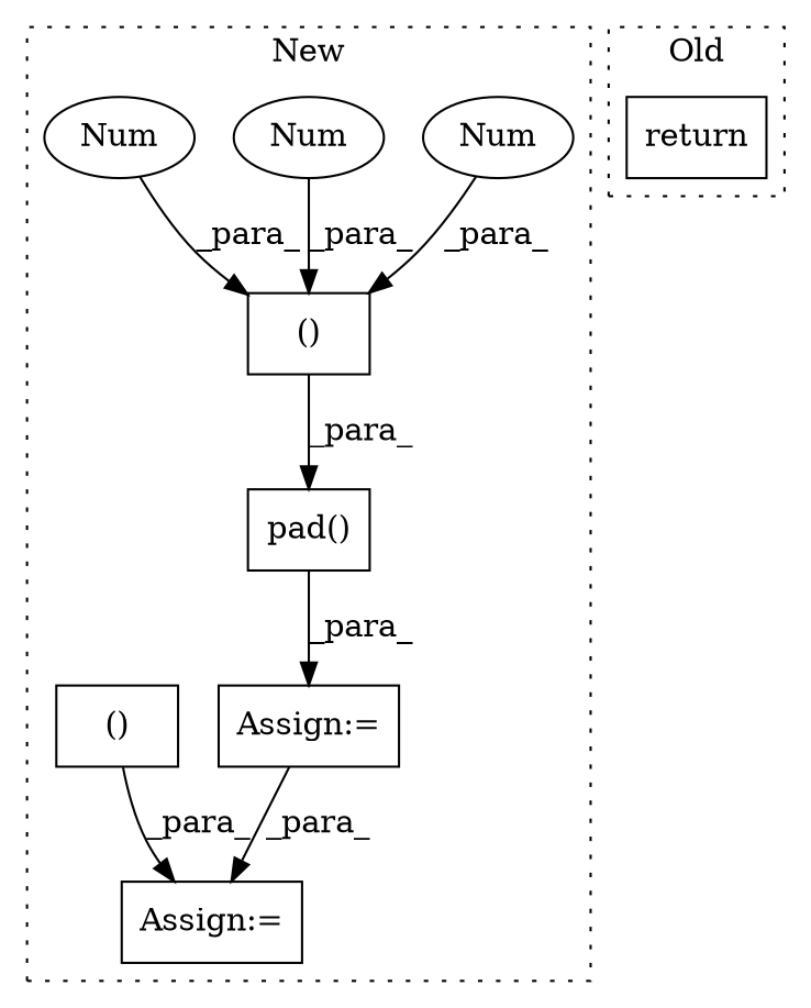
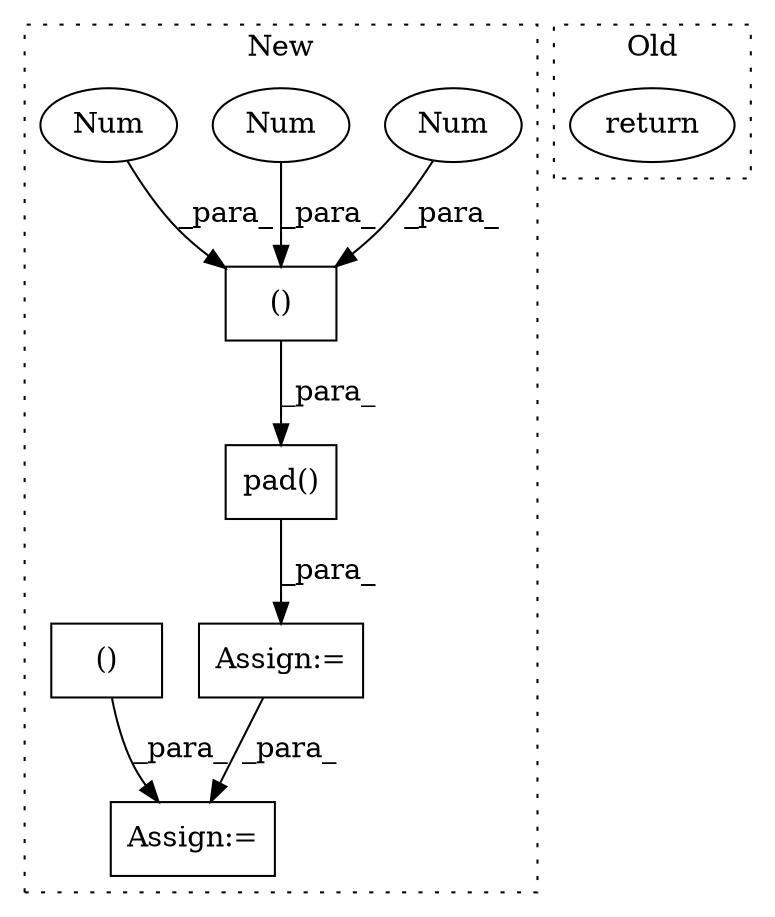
  digraph {
    node [a=76 l=1 shape=box]
    n1 [a=75 l="6,13" label="pad()" s="3606,3638"]
    n2 [a=68 l=3 label="Assign:=" s=3603]
    n3 [a=54 l=9 label="()" s=3628]
    n4 [label=Num s=3630 shape=ellipse]
    n5 [label=Num s=3633 shape=ellipse]
    n6 [a=68 l=3 label="Assign:=" s=3938]
    n7 [label=Num s=3627 shape=ellipse]
    n8 [a=54 l=15 label="()" s=3551]
-   n9 [a=93 l=7 label=return s=1275]
+   n9 [a=93 l=7 label=return s=1275 shape=ellipse]
    subgraph cluster_1 {
      label=New
      style=dotted
      n1
      n2
      n3
      n4
      n5
      n6
      n7
      n8
    }
    subgraph cluster_2 {
      label=Old
      style=dotted
      n9
    }
    n1 -> n2 [label=_para_]
    n2 -> n6 [label=_para_]
    n3 -> n1 [label=_para_]
    n4 -> n3 [label=_para_]
    n5 -> n3 [label=_para_]
    n7 -> n3 [label=_para_]
    n8 -> n6 [label=_para_]
  }
